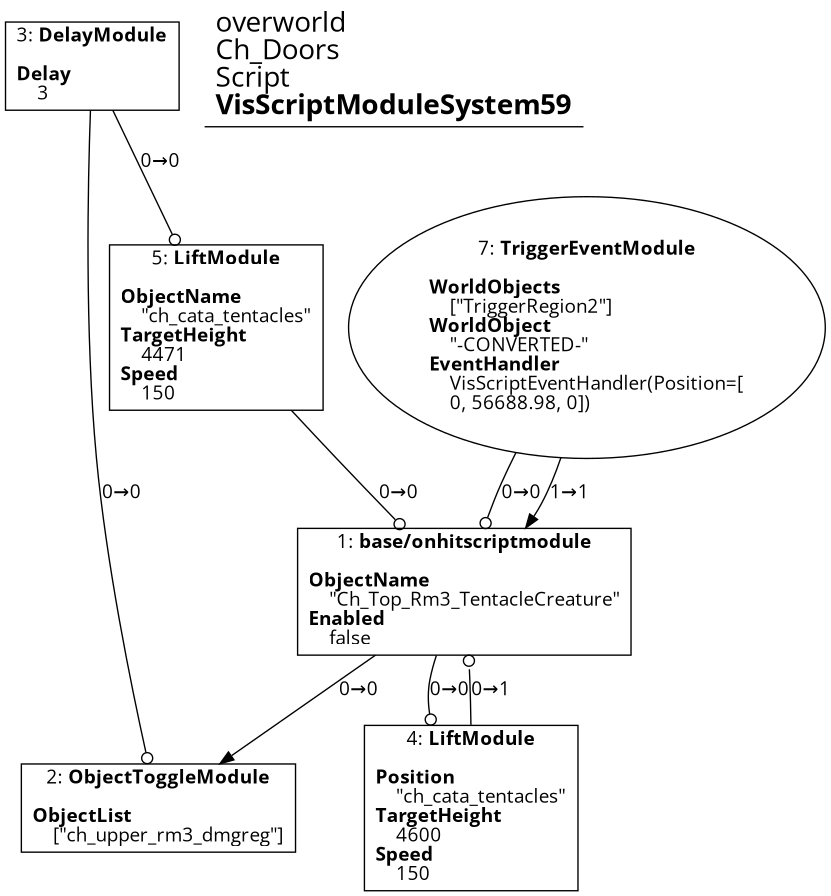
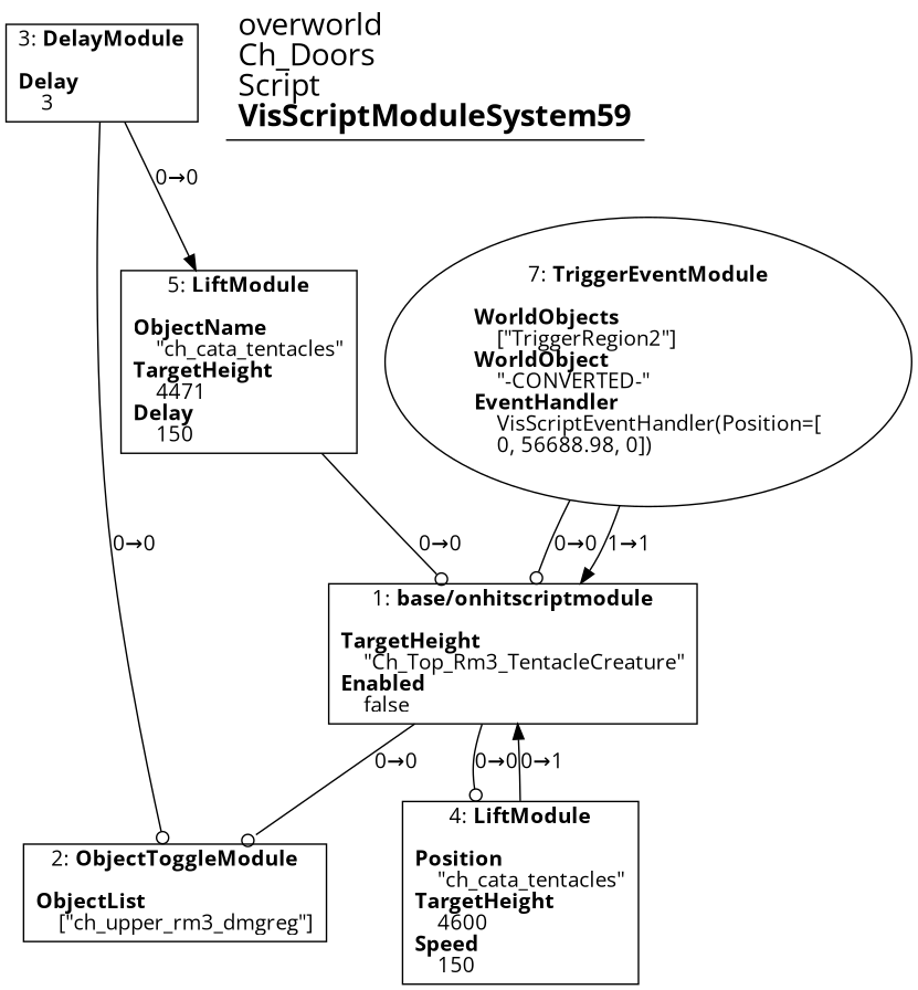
  digraph {
    fontname="Open Sans"
    splines=spline
    node [fontname="Open Sans" shape=box]
    edge [arrowhead=odot fontname="Open Sans"]
-   n1 [label=<1: <b>base/onhitscriptmodule</b><br/><br/><b>ObjectName</b><br align="left"/>    &quot;Ch_Top_Rm3_TentacleCreature&quot;<br align="left"/><b>Enabled</b><br align="left"/>    false<br align="left"/>>]
+   n1 [label=<1: <b>base/onhitscriptmodule</b><br/><br/><b>TargetHeight</b><br align="left"/>    &quot;Ch_Top_Rm3_TentacleCreature&quot;<br align="left"/><b>Enabled</b><br align="left"/>    false<br align="left"/>>]
    n2 [label=<4: <b>LiftModule</b><br/><br/><b>Position</b><br align="left"/>    &quot;ch_cata_tentacles&quot;<br align="left"/><b>TargetHeight</b><br align="left"/>    4600<br align="left"/><b>Speed</b><br align="left"/>    150<br align="left"/>>]
    n3 [label=<2: <b>ObjectToggleModule</b><br/><br/><b>ObjectList</b><br align="left"/>    [&quot;ch_upper_rm3_dmgreg&quot;]<br align="left"/>>]
    n4 [label=<3: <b>DelayModule</b><br/><br/><b>Delay</b><br align="left"/>    3<br align="left"/>>]
-   n5 [label=<5: <b>LiftModule</b><br/><br/><b>ObjectName</b><br align="left"/>    &quot;ch_cata_tentacles&quot;<br align="left"/><b>TargetHeight</b><br align="left"/>    4471<br align="left"/><b>Speed</b><br align="left"/>    150<br align="left"/>>]
+   n5 [label=<5: <b>LiftModule</b><br/><br/><b>ObjectName</b><br align="left"/>    &quot;ch_cata_tentacles&quot;<br align="left"/><b>TargetHeight</b><br align="left"/>    4471<br align="left"/><b>Delay</b><br align="left"/>    150<br align="left"/>>]
    n6 [label=<7: <b>TriggerEventModule</b><br/><br/><b>WorldObjects</b><br align="left"/>    [&quot;TriggerRegion2&quot;]<br align="left"/><b>WorldObject</b><br align="left"/>    &quot;-CONVERTED-&quot;<br align="left"/><b>EventHandler</b><br align="left"/>    VisScriptEventHandler(Position=[<br align="left"/>    0, 56688.98, 0])<br align="left"/>> shape=oval]
    n7 [label=<<font point-size="20">overworld<br align="left"/>Ch_Doors<br align="left"/>Script<br align="left"/><b>VisScriptModuleSystem59</b><br align="left"/></font>> shape=underline]
    n1 -> n2 [label="0→0"]
-   n1 -> n3 [arrowhead=normal label="0→0"]
-   n2 -> n1 [label="0→1"]
+   n1 -> n3 [label="0→0"]
+   n2 -> n1 [arrowhead=normal label="0→1"]
    n4 -> n3 [label="0→0"]
-   n4 -> n5 [label="0→0"]
+   n4 -> n5 [arrowhead=normal label="0→0"]
    n5 -> n1 [label="0→0"]
    n6 -> n1 [label="0→0"]
    n6 -> n1 [arrowhead=normal label="1→1"]
  }
